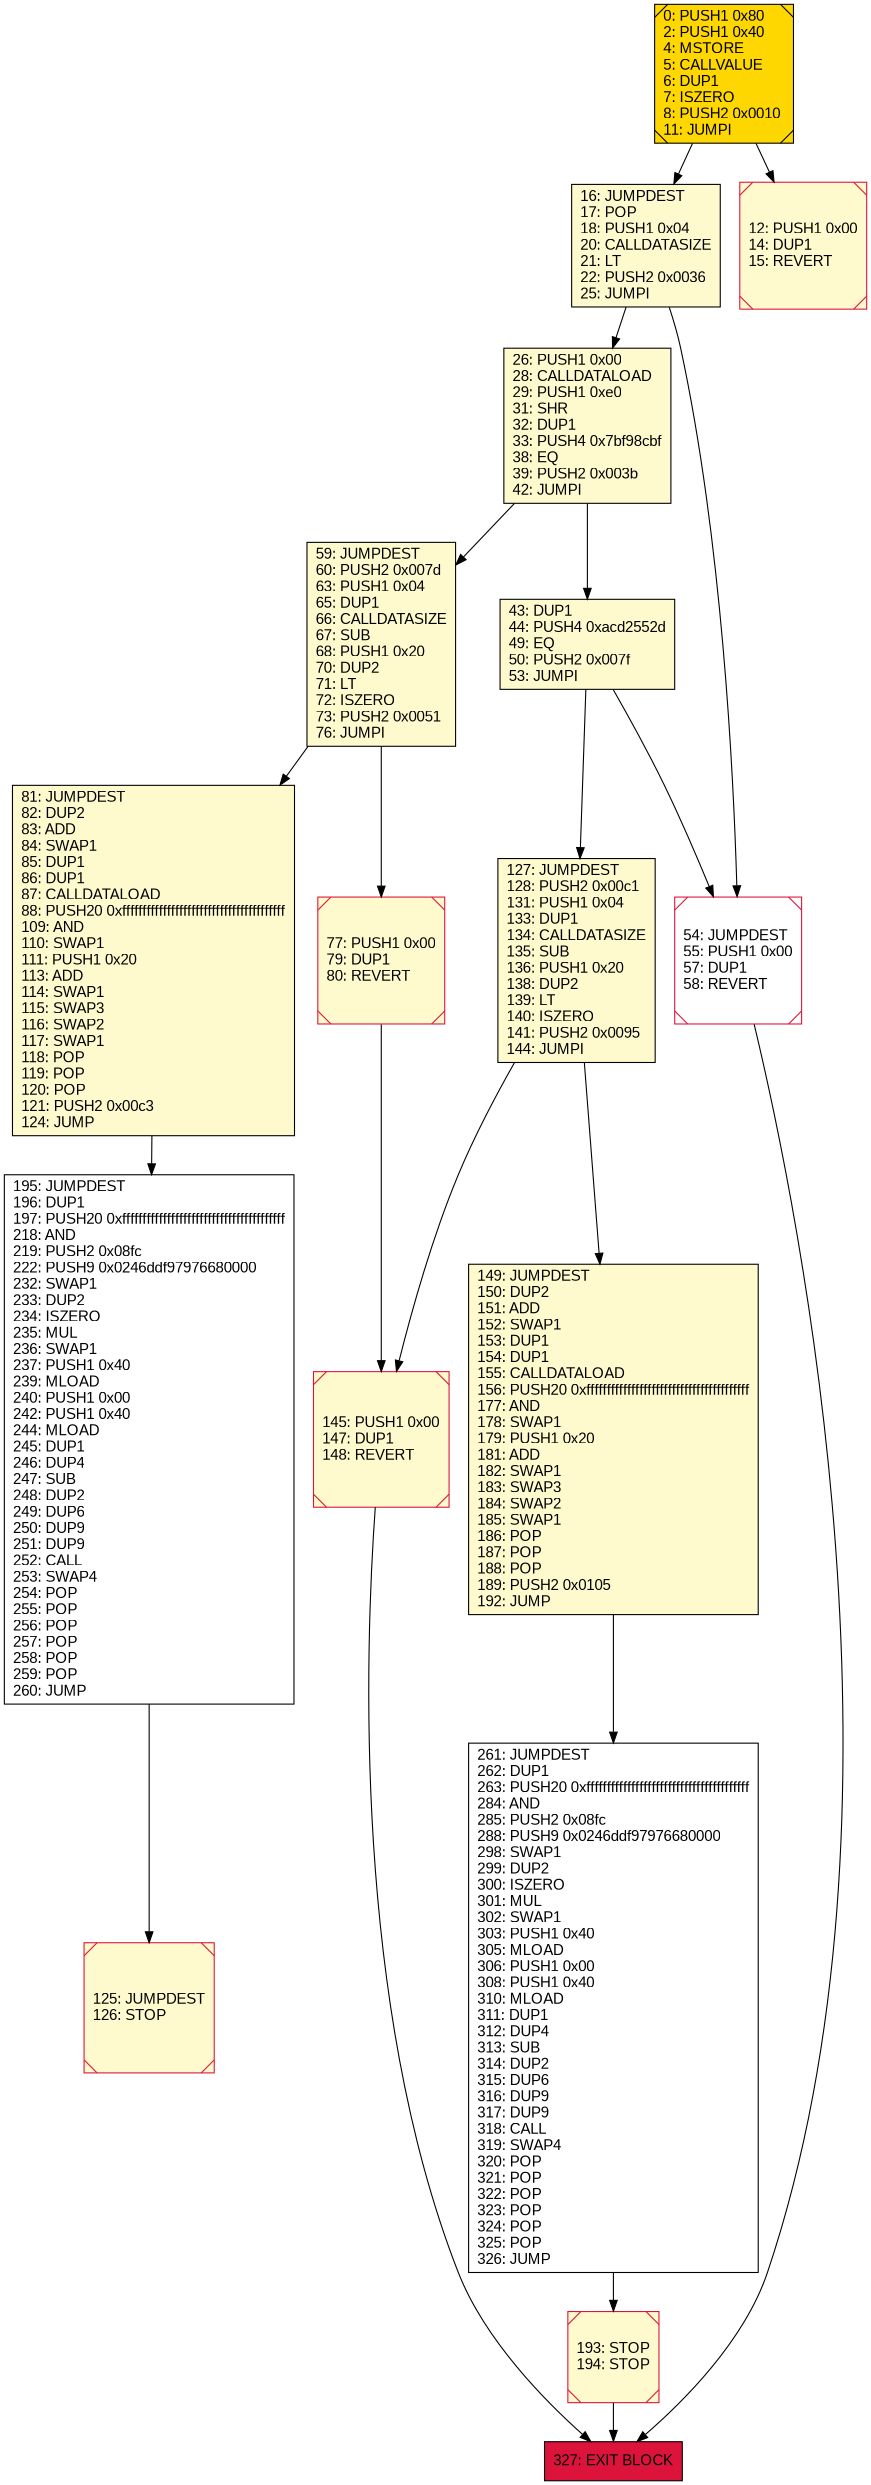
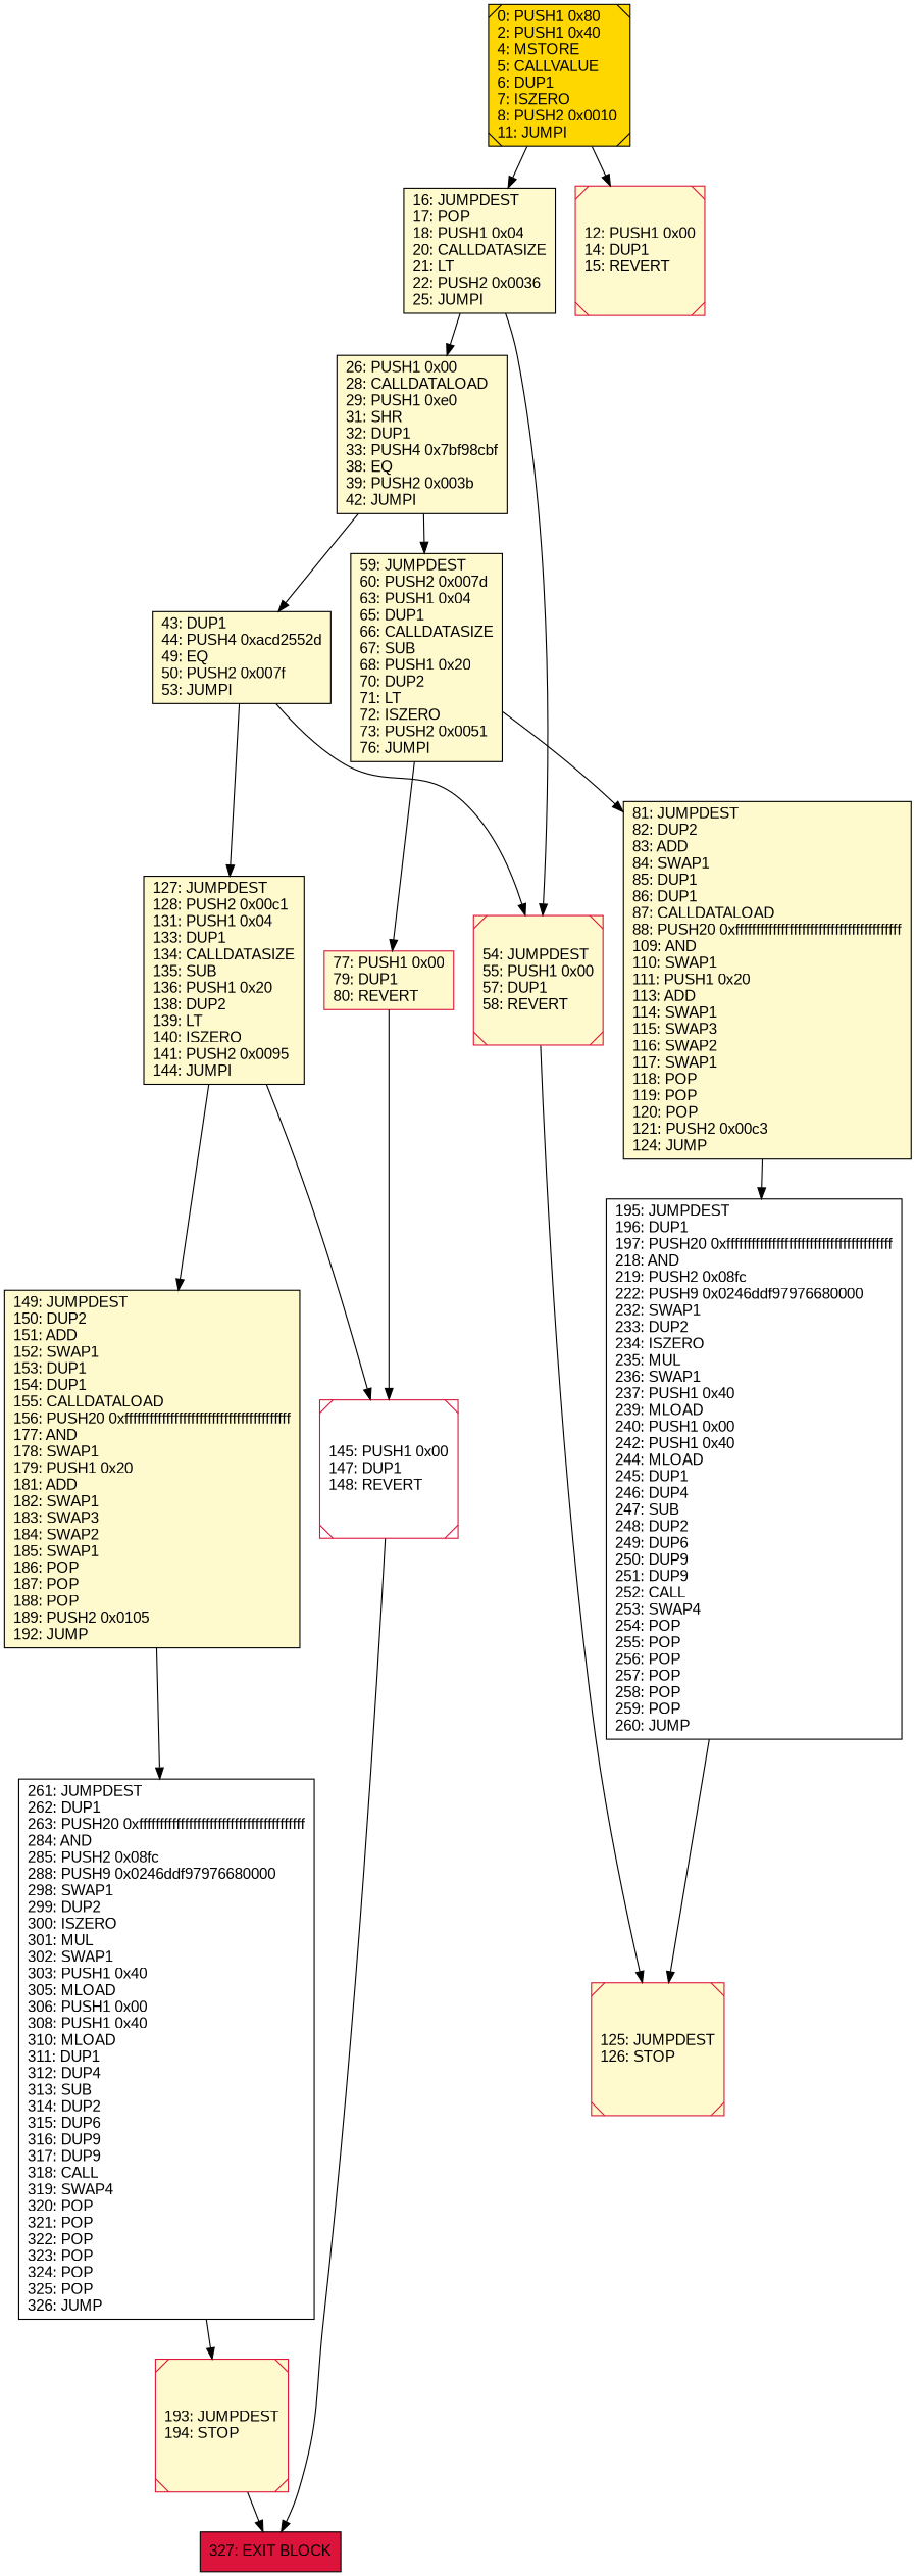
  digraph {
    rankdir=UD
    node [color=black fillcolor=lemonchiffon fontcolor=black fontname=arial shape=box style=filled]
    n1 [label="149: JUMPDEST\l150: DUP2\l151: ADD\l152: SWAP1\l153: DUP1\l154: DUP1\l155: CALLDATALOAD\l156: PUSH20 0xffffffffffffffffffffffffffffffffffffffff\l177: AND\l178: SWAP1\l179: PUSH1 0x20\l181: ADD\l182: SWAP1\l183: SWAP3\l184: SWAP2\l185: SWAP1\l186: POP\l187: POP\l188: POP\l189: PUSH2 0x0105\l192: JUMP\l"]
    n2 [fillcolor=white label="261: JUMPDEST\l262: DUP1\l263: PUSH20 0xffffffffffffffffffffffffffffffffffffffff\l284: AND\l285: PUSH2 0x08fc\l288: PUSH9 0x0246ddf97976680000\l298: SWAP1\l299: DUP2\l300: ISZERO\l301: MUL\l302: SWAP1\l303: PUSH1 0x40\l305: MLOAD\l306: PUSH1 0x00\l308: PUSH1 0x40\l310: MLOAD\l311: DUP1\l312: DUP4\l313: SUB\l314: DUP2\l315: DUP6\l316: DUP9\l317: DUP9\l318: CALL\l319: SWAP4\l320: POP\l321: POP\l322: POP\l323: POP\l324: POP\l325: POP\l326: JUMP\l"]
-   n3 [color=crimson label="193: STOP\l194: STOP\l" shape=Msquare]
+   n3 [color=crimson label="193: JUMPDEST\l194: STOP\l" shape=Msquare]
    n4 [label="81: JUMPDEST\l82: DUP2\l83: ADD\l84: SWAP1\l85: DUP1\l86: DUP1\l87: CALLDATALOAD\l88: PUSH20 0xffffffffffffffffffffffffffffffffffffffff\l109: AND\l110: SWAP1\l111: PUSH1 0x20\l113: ADD\l114: SWAP1\l115: SWAP3\l116: SWAP2\l117: SWAP1\l118: POP\l119: POP\l120: POP\l121: PUSH2 0x00c3\l124: JUMP\l"]
    n5 [fillcolor=white label="195: JUMPDEST\l196: DUP1\l197: PUSH20 0xffffffffffffffffffffffffffffffffffffffff\l218: AND\l219: PUSH2 0x08fc\l222: PUSH9 0x0246ddf97976680000\l232: SWAP1\l233: DUP2\l234: ISZERO\l235: MUL\l236: SWAP1\l237: PUSH1 0x40\l239: MLOAD\l240: PUSH1 0x00\l242: PUSH1 0x40\l244: MLOAD\l245: DUP1\l246: DUP4\l247: SUB\l248: DUP2\l249: DUP6\l250: DUP9\l251: DUP9\l252: CALL\l253: SWAP4\l254: POP\l255: POP\l256: POP\l257: POP\l258: POP\l259: POP\l260: JUMP\l"]
    n6 [color=crimson label="125: JUMPDEST\l126: STOP\l" shape=Msquare]
    n7 [label="16: JUMPDEST\l17: POP\l18: PUSH1 0x04\l20: CALLDATASIZE\l21: LT\l22: PUSH2 0x0036\l25: JUMPI\l"]
    n8 [label="26: PUSH1 0x00\l28: CALLDATALOAD\l29: PUSH1 0xe0\l31: SHR\l32: DUP1\l33: PUSH4 0x7bf98cbf\l38: EQ\l39: PUSH2 0x003b\l42: JUMPI\l"]
-   n9 [color=crimson fillcolor=white label="54: JUMPDEST\l55: PUSH1 0x00\l57: DUP1\l58: REVERT\l" shape=Msquare]
+   n9 [color=crimson label="54: JUMPDEST\l55: PUSH1 0x00\l57: DUP1\l58: REVERT\l" shape=Msquare]
    n10 [label="59: JUMPDEST\l60: PUSH2 0x007d\l63: PUSH1 0x04\l65: DUP1\l66: CALLDATASIZE\l67: SUB\l68: PUSH1 0x20\l70: DUP2\l71: LT\l72: ISZERO\l73: PUSH2 0x0051\l76: JUMPI\l"]
    n11 [label="43: DUP1\l44: PUSH4 0xacd2552d\l49: EQ\l50: PUSH2 0x007f\l53: JUMPI\l"]
    n12 [fillcolor=crimson label="327: EXIT BLOCK\l"]
-   n13 [color=crimson label="77: PUSH1 0x00\l79: DUP1\l80: REVERT\l" shape=Msquare]
-   n14 [color=crimson label="145: PUSH1 0x00\l147: DUP1\l148: REVERT\l" shape=Msquare]
+   n13 [color=crimson label="77: PUSH1 0x00\l79: DUP1\l80: REVERT\l"]
+   n14 [color=crimson fillcolor=white label="145: PUSH1 0x00\l147: DUP1\l148: REVERT\l" shape=Msquare]
    n15 [color=crimson label="12: PUSH1 0x00\l14: DUP1\l15: REVERT\l" shape=Msquare]
    n16 [label="127: JUMPDEST\l128: PUSH2 0x00c1\l131: PUSH1 0x04\l133: DUP1\l134: CALLDATASIZE\l135: SUB\l136: PUSH1 0x20\l138: DUP2\l139: LT\l140: ISZERO\l141: PUSH2 0x0095\l144: JUMPI\l"]
    n17 [fillcolor=gold label="0: PUSH1 0x80\l2: PUSH1 0x40\l4: MSTORE\l5: CALLVALUE\l6: DUP1\l7: ISZERO\l8: PUSH2 0x0010\l11: JUMPI\l" shape=Msquare]
    n1 -> n2
    n2 -> n3
    n3 -> n12
    n4 -> n5
    n5 -> n6
    n7 -> n8
    n7 -> n9
    n8 -> n10
    n8 -> n11
-   n9 -> n12
+   n9 -> n6
    n10 -> n4
    n10 -> n13
    n11 -> n9
    n11 -> n16
    n13 -> n14
    n14 -> n12
    n16 -> n1
    n16 -> n14
    n17 -> n7
    n17 -> n15
  }
